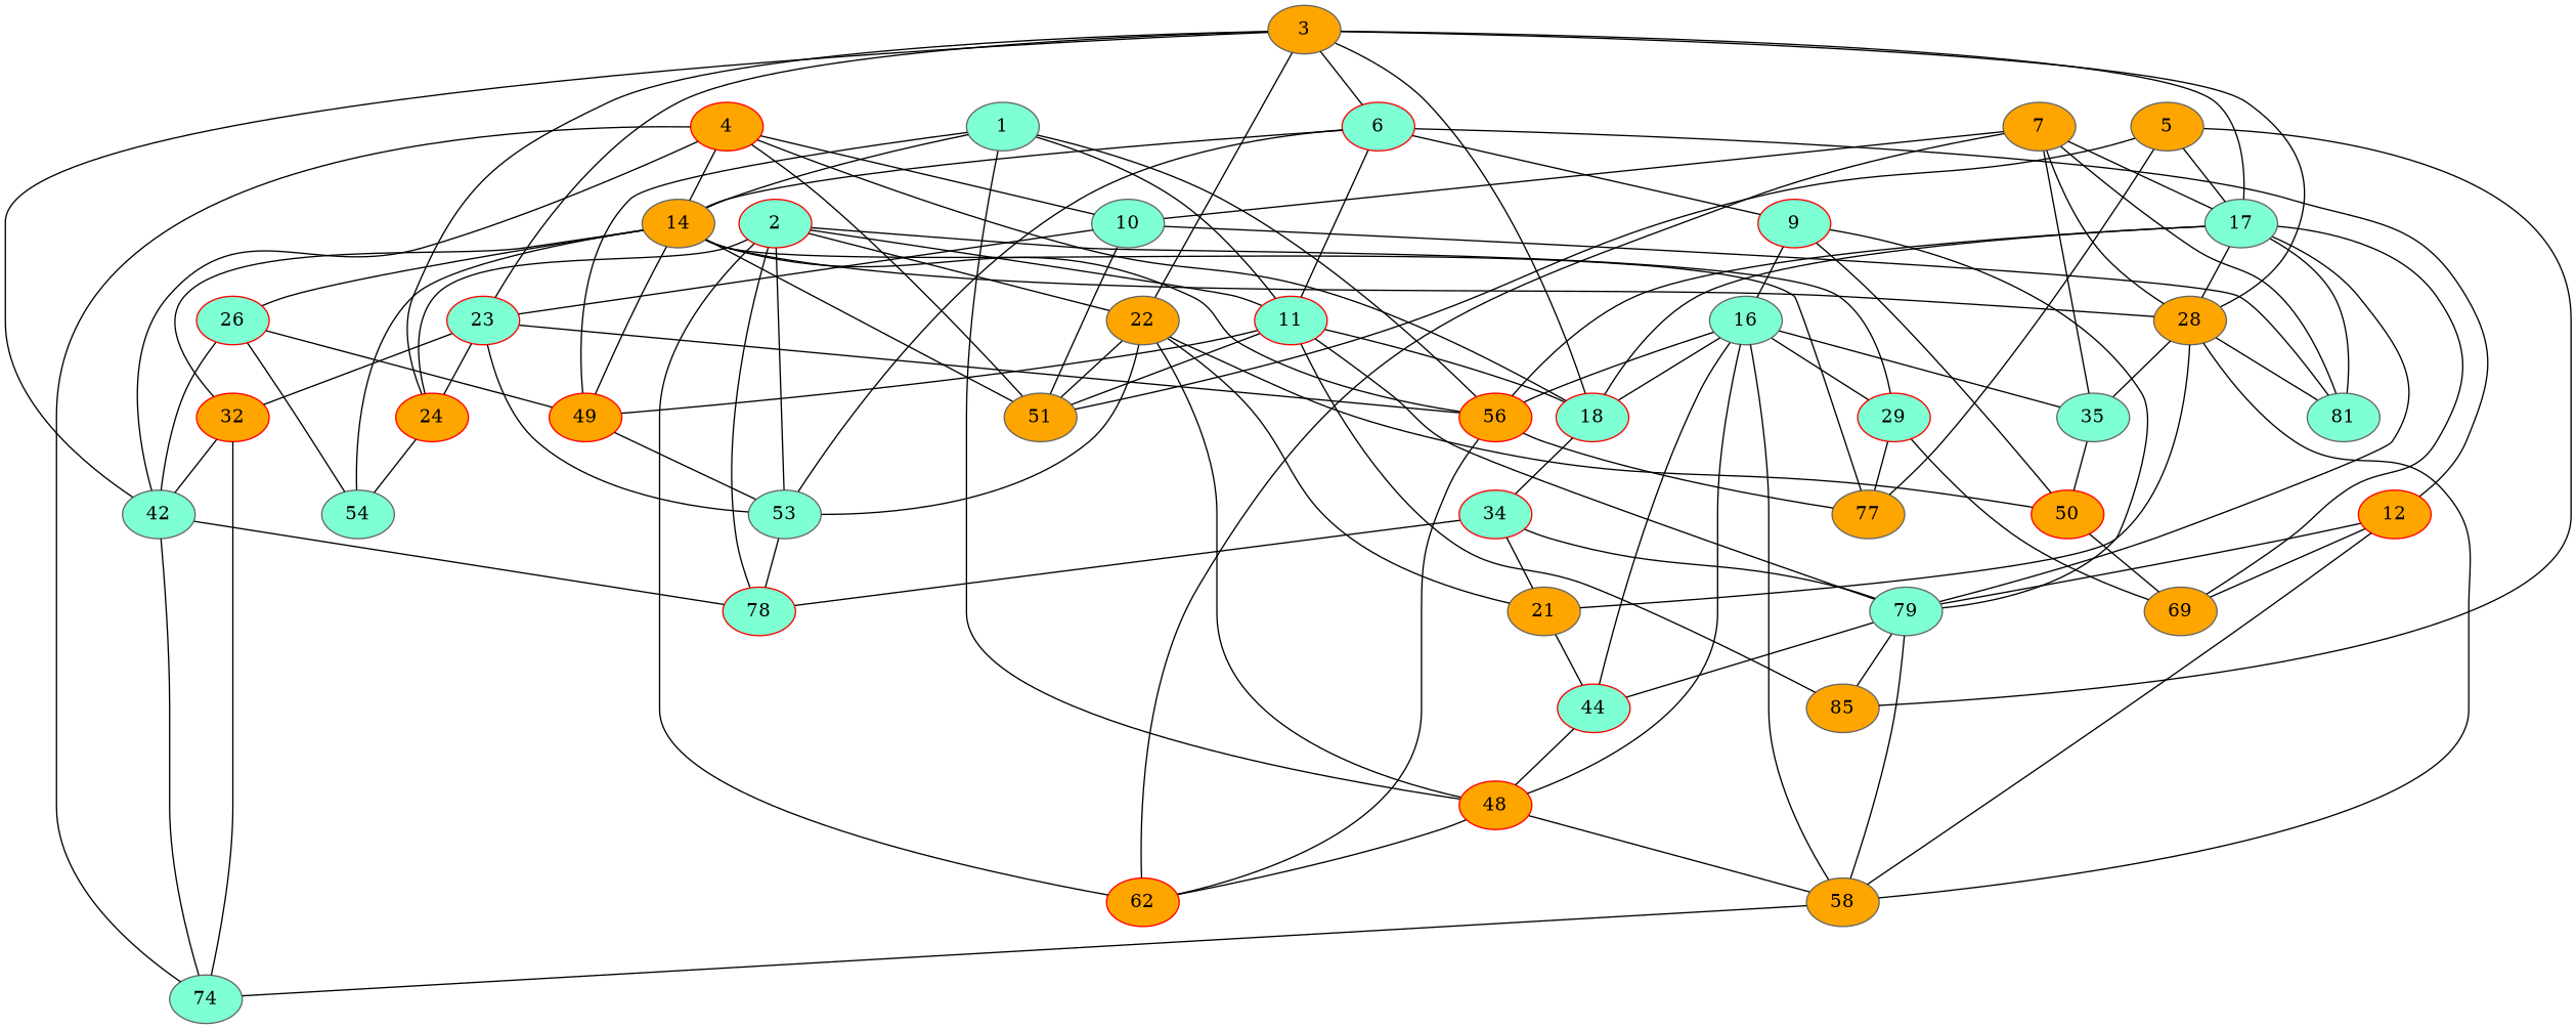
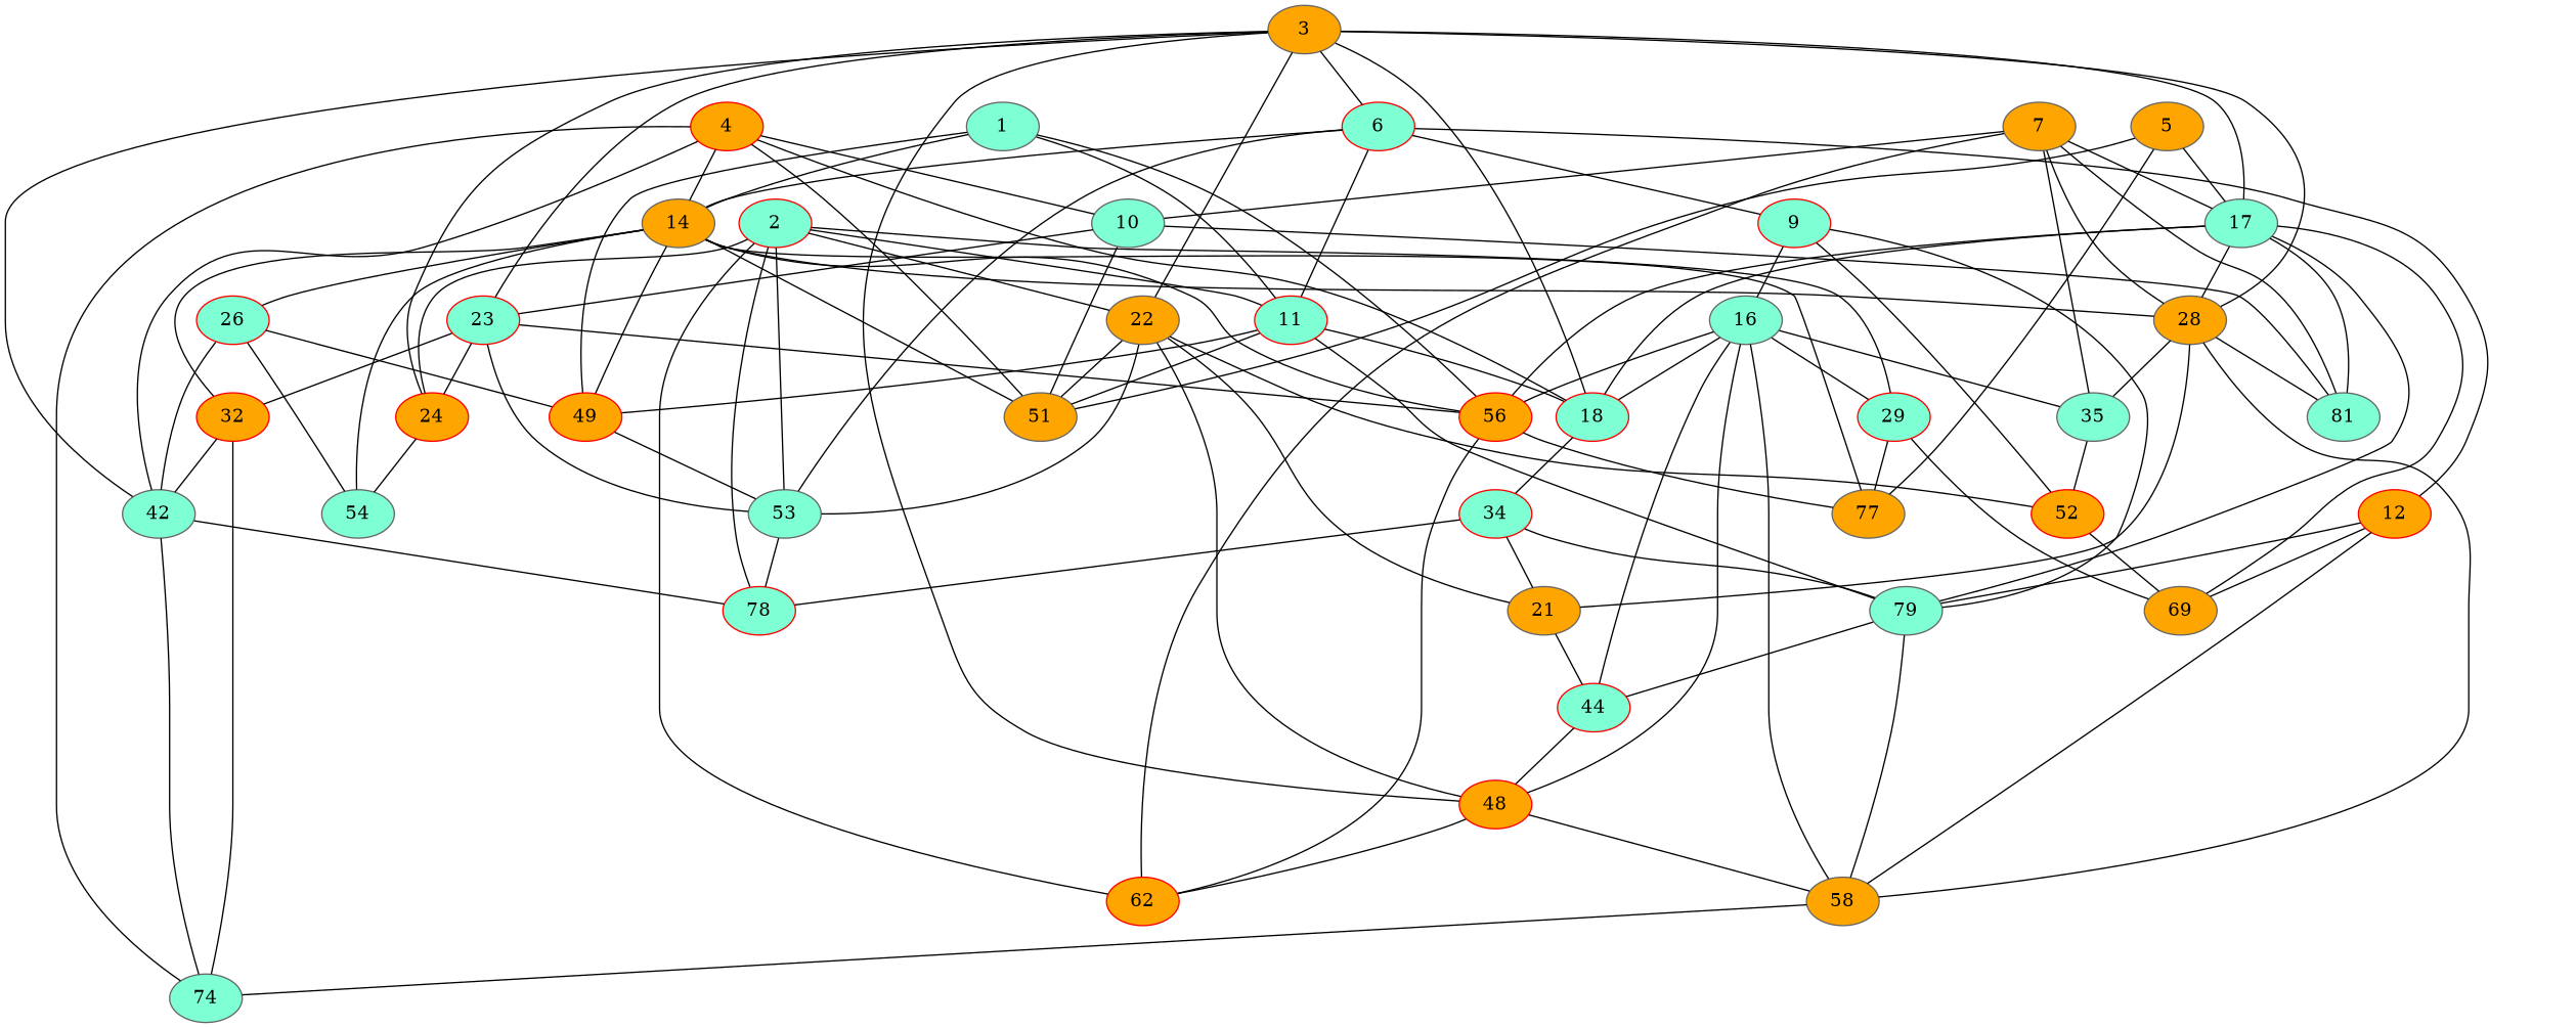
  graph {
    node [color=gray40 fillcolor=aquamarine style=filled]
    11 [color=red super="+55+19"]
    49 [color=red fillcolor=orange super="+66"]
    18 [color=red super="+70"]
    51 [fillcolor=orange super="+64"]
-   85 [fillcolor=orange]
    n6 [label=79 super="+76+40"]
    1
    14 [fillcolor=orange super="+30+60"]
    56 [color=red fillcolor=orange super="+71+62"]
    28 [fillcolor=orange super="+37+47"]
    77 [fillcolor=orange]
    26 [color=red]
    32 [color=red fillcolor=orange]
    54
    53 [super="+72"]
    n16 [color=red fillcolor=orange label=62]
    2 [color=red super="+36"]
    22 [fillcolor=orange super="+27+57+46"]
    24 [color=red fillcolor=orange]
    29 [color=red]
    78 [color=red]
    48 [color=red fillcolor=orange super="+88"]
-   50 [color=red fillcolor=orange]
+   50 [color=red fillcolor=orange label=52]
    n24 [fillcolor=orange label=21]
    69 [fillcolor=orange]
    3 [fillcolor=orange super="+8"]
    6 [color=red super="+13+73"]
    17 [super="+45+20+38"]
    23 [color=red super="+52"]
    42 [super="+65"]
    9 [color=red]
    12 [color=red fillcolor=orange]
    81
    34 [color=red]
    35 [super="+82"]
    58 [fillcolor=orange super="+59"]
    74
    4 [color=red fillcolor=orange super="+86"]
    10 [super="+31"]
    5 [fillcolor=orange]
    16 [super="+61+25"]
    7 [fillcolor=orange super="+43"]
    44 [color=red]
    11 -- 49
    11 -- 18
    11 -- 51
-   11 -- 85
    11 -- n6
    49 -- 53 [weight=2]
    18 -- 34
-   n6 -- 85
    n6 -- 58
    n6 -- 44
    1 -- 11
    1 -- 49
    1 -- 14
    1 -- 56
    14 -- 49
    14 -- 51
    14 -- 56
    14 -- 28
    14 -- 77
    14 -- 26
    14 -- 32
    14 -- 54 [weight=2]
    56 -- 77
    56 -- n16
    28 -- n24
    28 -- 81
    28 -- 35
    28 -- 58
    26 -- 49
    26 -- 54
    26 -- 42
    32 -- 42
    32 -- 74
    53 -- 78
    2 -- 11 [weight=2]
    2 -- 53
    2 -- n16
    2 -- 22
    2 -- 24
    2 -- 29
    2 -- 78
    22 -- 51
    22 -- 53 [weight=2]
    22 -- 48
    22 -- 50
    22 -- n24
    24 -- 54
    29 -- 77
    29 -- 69
    48 -- n16
    48 -- 58
    50 -- 69
    n24 -- 44
    3 -- 18
    3 -- 28
    3 -- 22 [weight=2]
    3 -- 24
-   1 -- 48
+   3 -- 48
    3 -- 6
    3 -- 17
    3 -- 23
    3 -- 42
    6 -- 11 [weight=2]
    6 -- 14
    6 -- 53
    6 -- 9
    6 -- 12
    17 -- 18
    17 -- n6
    17 -- 56
    17 -- 28
    17 -- 69
    17 -- 81
    23 -- 56
    23 -- 32
    23 -- 53
    23 -- 24
    42 -- 78
    42 -- 74
    9 -- n6
    9 -- 50
    9 -- 16
    12 -- n6
    12 -- 69
    12 -- 58
    34 -- n6
    34 -- 78
    34 -- n24
    35 -- 50
    58 -- 74
    4 -- 18
    4 -- 51
    4 -- 14
    4 -- 42
    4 -- 74
    4 -- 10
    10 -- 51
    10 -- 23
    10 -- 81
    5 -- 51
-   5 -- 85
    5 -- 77
    5 -- 17
    16 -- 18
    16 -- 56 [weight=2]
    16 -- 29
    16 -- 48
    16 -- 35 [weight=2]
    16 -- 58
    16 -- 44
    7 -- 28
    7 -- n16
    7 -- 17 [weight=2]
    7 -- 81
    7 -- 35 [weight=2]
    7 -- 10
    44 -- 48
  }
